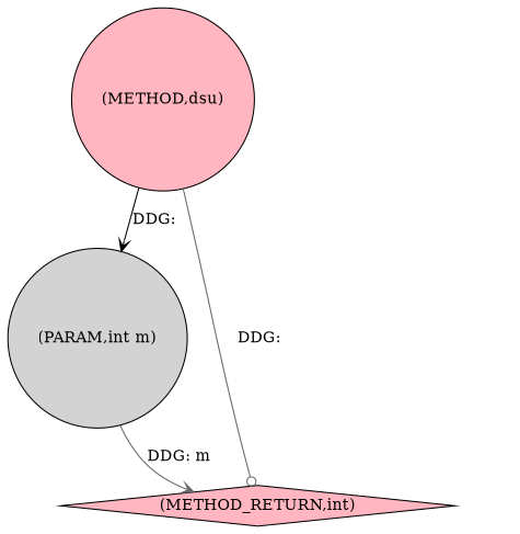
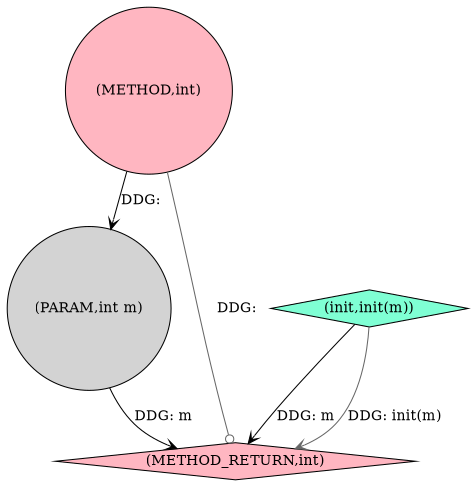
  digraph {
    node [fillcolor=lightpink shape=circle style=filled]
    edge [arrowhead=vee color=gray40]
-   n1 [label="(METHOD,dsu)"]
+   n1 [label="(METHOD,int)"]
    n2 [fillcolor=lightgrey label="(PARAM,int m)"]
    n3 [label="(METHOD_RETURN,int)" shape=diamond]
+   n4 [fillcolor=aquamarine label="(init,init(m))" shape=diamond]
    n1 -> n2 [color=black label="DDG: "]
    n1 -> n3 [arrowhead=odot label="DDG: "]
-   n2 -> n3 [label="DDG: m"]
+   n2 -> n3 [color=black label="DDG: m"]
+   n4 -> n3 [color=black label="DDG: m"]
+   n4 -> n3 [label="DDG: init(m)"]
  }
